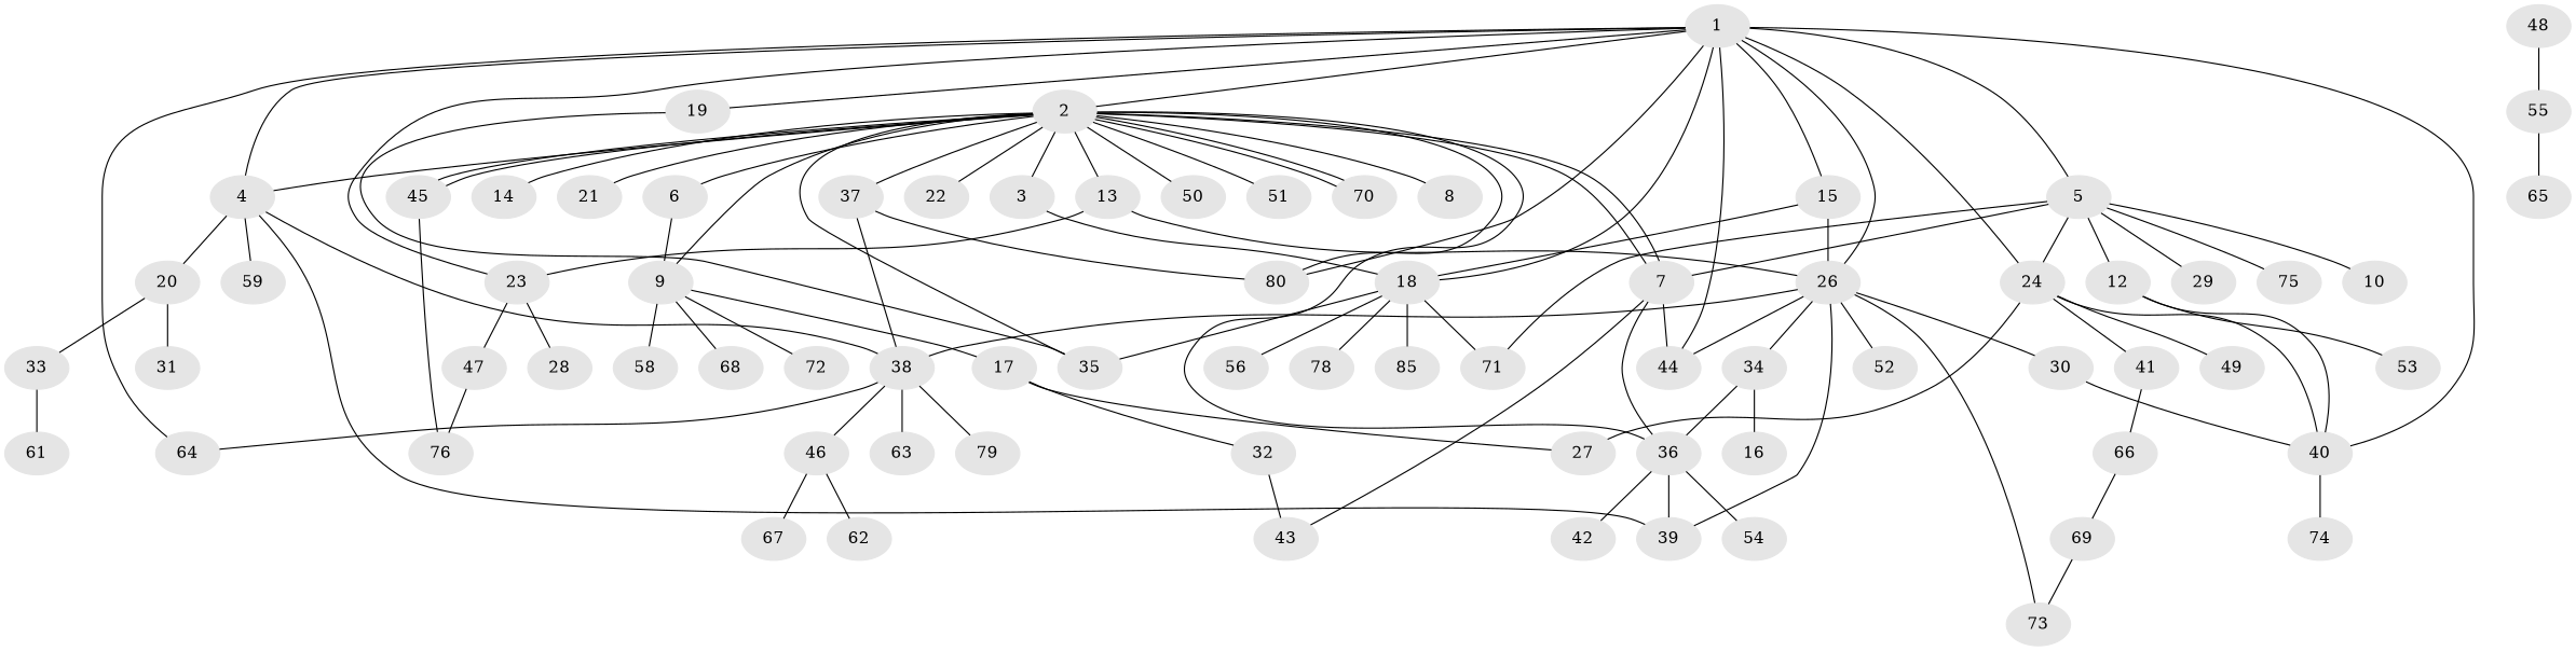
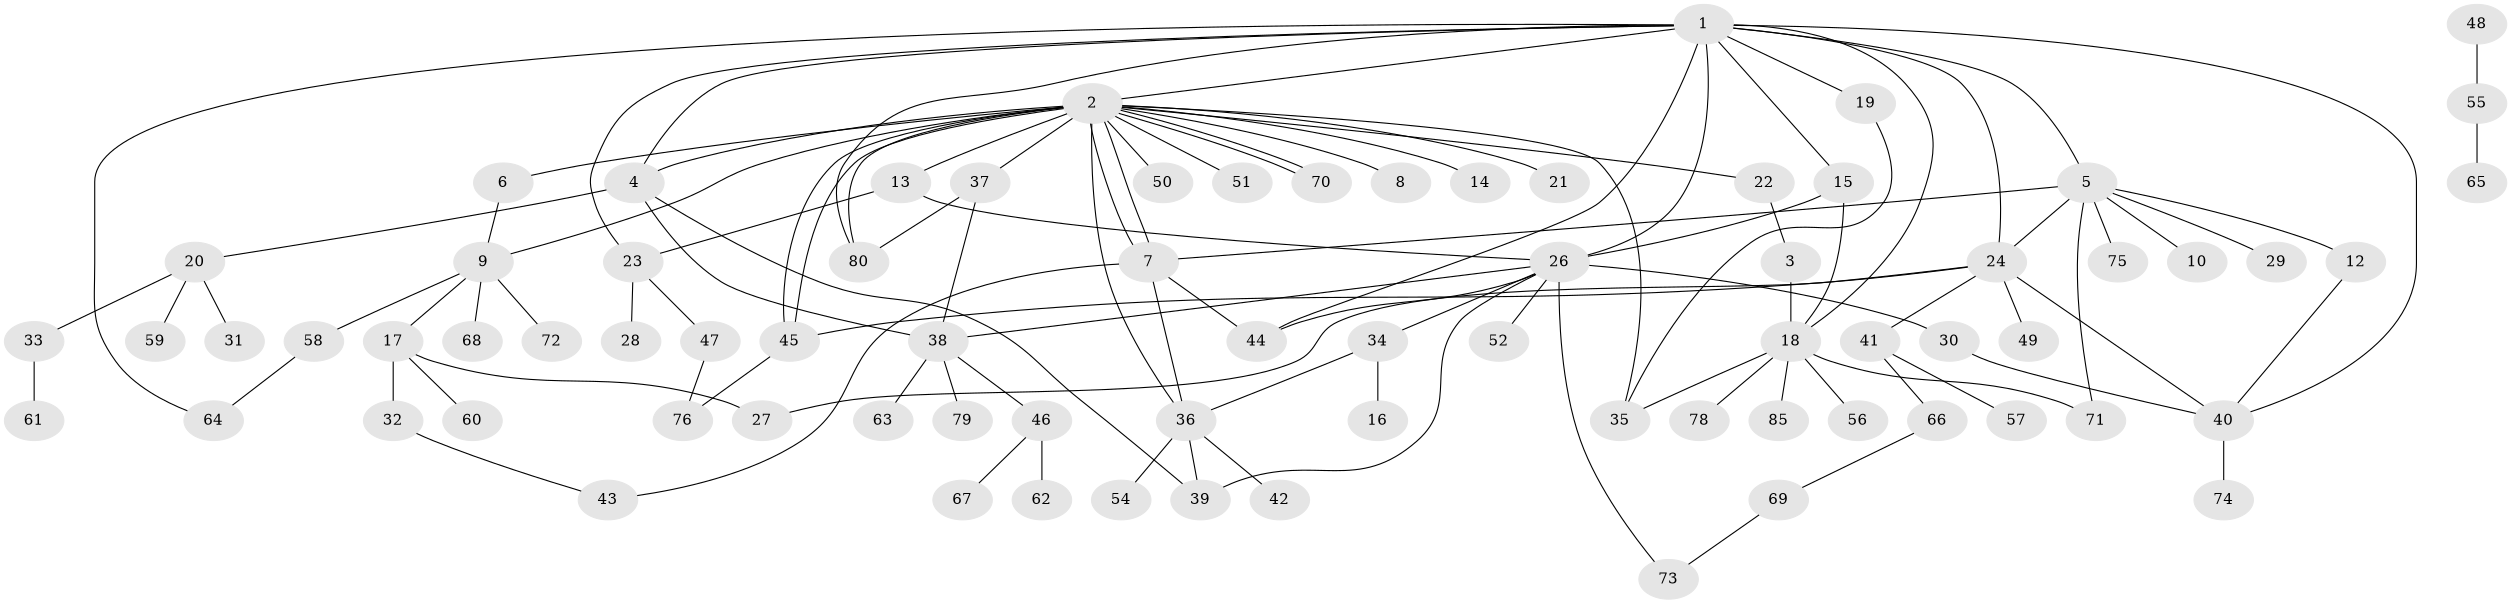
  graph {
    node [color=gray90 style=filled]
    1
    2
    4
    5
    15
    18
    19
    23
    24
    26
    40
    44
    64
    80
    3
    6
    7
    8
    9
    13
    14
    21
    22
    35
    36
    37
    45
    50
    51
    70
    20
    38
    39
    10
    12
    29
    71
    75
    n39 [label=85]
    56
    78
    28
    47
    27
    41
    49
    30
    34
    52
    73
    74
    43
    17
    58
    68
    72
    42
    54
    76
    31
    33
    59
    46
    63
    79
-   53
    32
+   60
    48
    55
    61
+   57
    66
    16
    62
    67
    69
    65
    1 -- 2
    1 -- 4
    1 -- 5
    1 -- 15
    1 -- 18
    1 -- 19
    1 -- 23
    1 -- 24
    1 -- 26
    1 -- 40
    1 -- 44
    1 -- 64
    1 -- 80
    2 -- 4
    2 -- 80
-   2 -- 3
+   22 -- 3
    2 -- 6
    2 -- 7
    2 -- 7
    2 -- 8
    2 -- 9
    2 -- 13
    2 -- 14
    2 -- 21
    2 -- 22
    2 -- 35
    2 -- 36
    2 -- 37
    2 -- 45
    2 -- 45
    2 -- 50
    2 -- 51
    2 -- 70
    2 -- 70
    4 -- 20
    4 -- 38
    4 -- 39
    5 -- 24
    5 -- 7
    5 -- 10
    5 -- 12
    5 -- 29
    5 -- 71
    5 -- 75
    15 -- 18
    15 -- 26
    18 -- 35
    18 -- 71
    18 -- n39
    18 -- 56
    18 -- 78
    19 -- 35
    23 -- 28
    23 -- 47
    24 -- 40
+   24 -- 45
    24 -- 27
    24 -- 41
    24 -- 49
    26 -- 44
    26 -- 38
    26 -- 39
    26 -- 30
    26 -- 34
    26 -- 52
    26 -- 73
    40 -- 74
    3 -- 18
    6 -- 9
    7 -- 44
    7 -- 36
    7 -- 43
    9 -- 17
    9 -- 58
    9 -- 68
    9 -- 72
    13 -- 23
    13 -- 26
    36 -- 39
    36 -- 42
    36 -- 54
    37 -- 80
    37 -- 38
    45 -- 76
    20 -- 31
    20 -- 33
-   4 -- 59
-   38 -- 64
+   20 -- 59
+   58 -- 64
    38 -- 46
    38 -- 63
    38 -- 79
    12 -- 40
-   12 -- 53
    47 -- 76
+   41 -- 57
    41 -- 66
    30 -- 40
    34 -- 36
    34 -- 16
    17 -- 27
    17 -- 32
+   17 -- 60
    33 -- 61
    46 -- 62
    46 -- 67
    32 -- 43
    48 -- 55
    55 -- 65
    66 -- 69
    69 -- 73
  }
